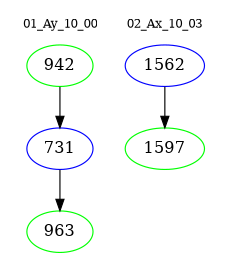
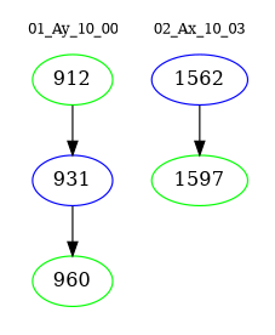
  digraph {
    node [color=green]
    edge [color=black]
-   n1 [label=942]
-   n2 [color=blue label=731]
-   n3 [label=963]
+   n1 [label=912]
+   n2 [color=blue label=931]
+   n3 [label=960]
    n4 [color=blue label=1562]
    n5 [label=1597]
    subgraph cluster_1 {
      color=white
      fontsize=10
      label="01_Ay_10_00"
      n1
      n2
      n3
    }
    subgraph cluster_2 {
      color=white
      fontsize=10
      label="02_Ax_10_03"
      n4
      n5
    }
    n1 -> n2
    n2 -> n3
    n4 -> n5
  }
